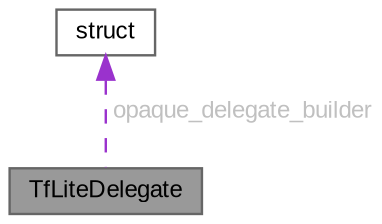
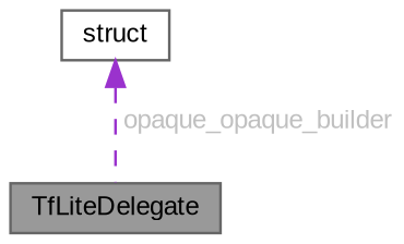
  digraph {
    fontname="Liberation Sans"
    node [color=gray40 fontname="Liberation Sans" fontsize=10 shape=box style=filled]
    n1 [fillcolor=grey60 fontcolor=black height=0.2 label=TfLiteDelegate width=0.4]
    n2 [fillcolor=white height=0.2 label=struct width=0.4]
-   n2 -> n1 [color=darkorchid3 dir=back fontcolor=grey fontname="Liberation Sans" fontsize=10 label=" opaque_delegate_builder" labelfontname=Helvetica labelfontsize=10 style=dashed]
+   n2 -> n1 [color=darkorchid3 dir=back fontcolor=grey fontname="Liberation Sans" fontsize=10 label=" opaque_opaque_builder" labelfontname=Helvetica labelfontsize=10 style=dashed]
  }
